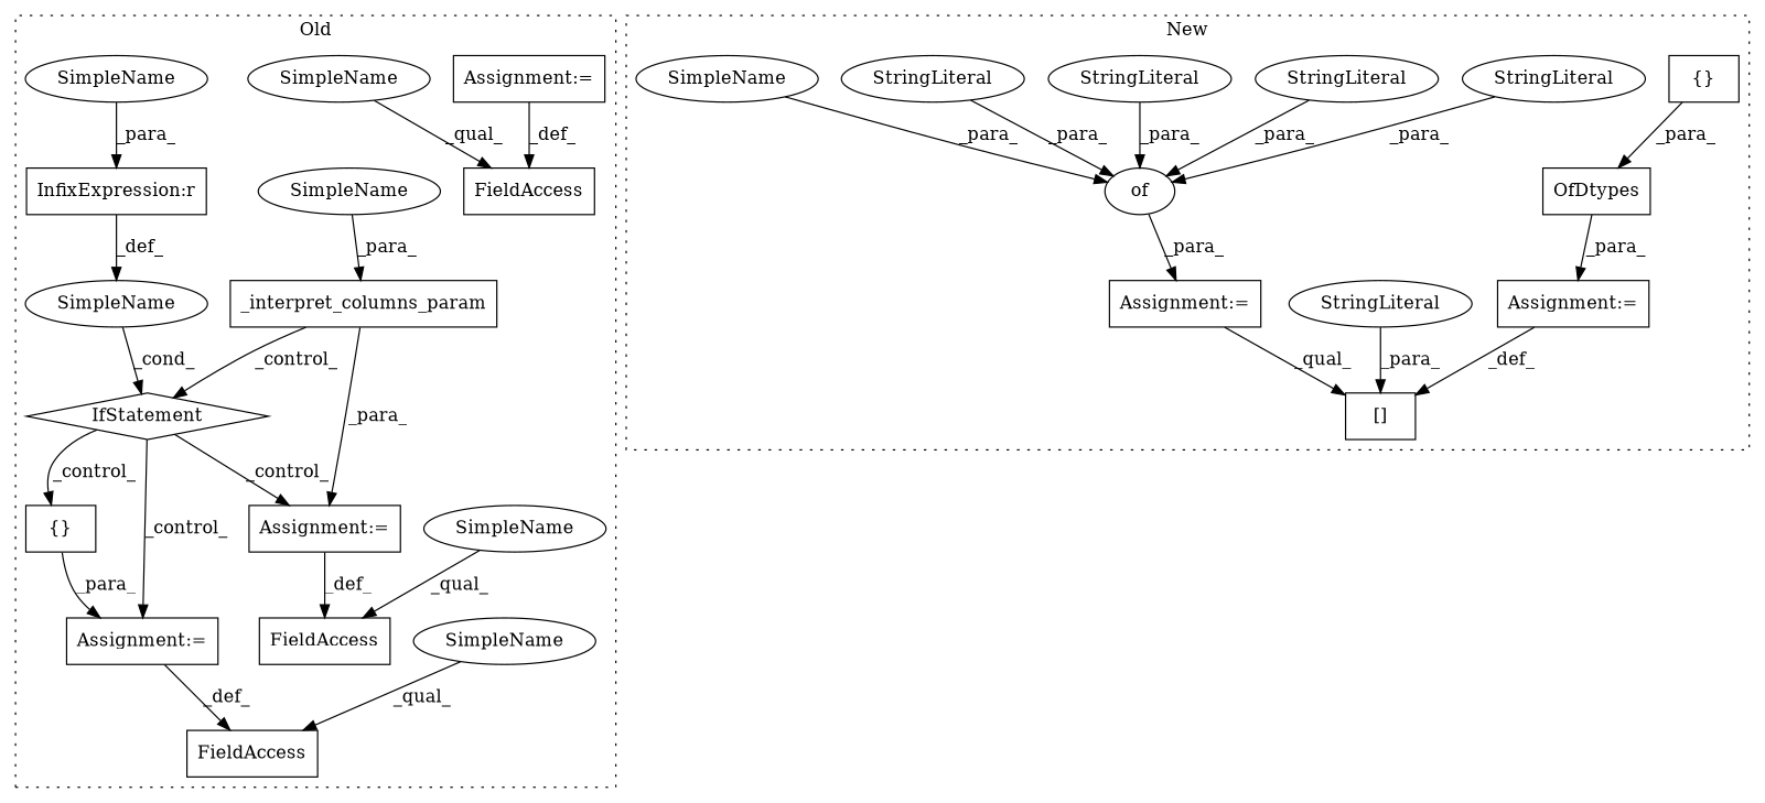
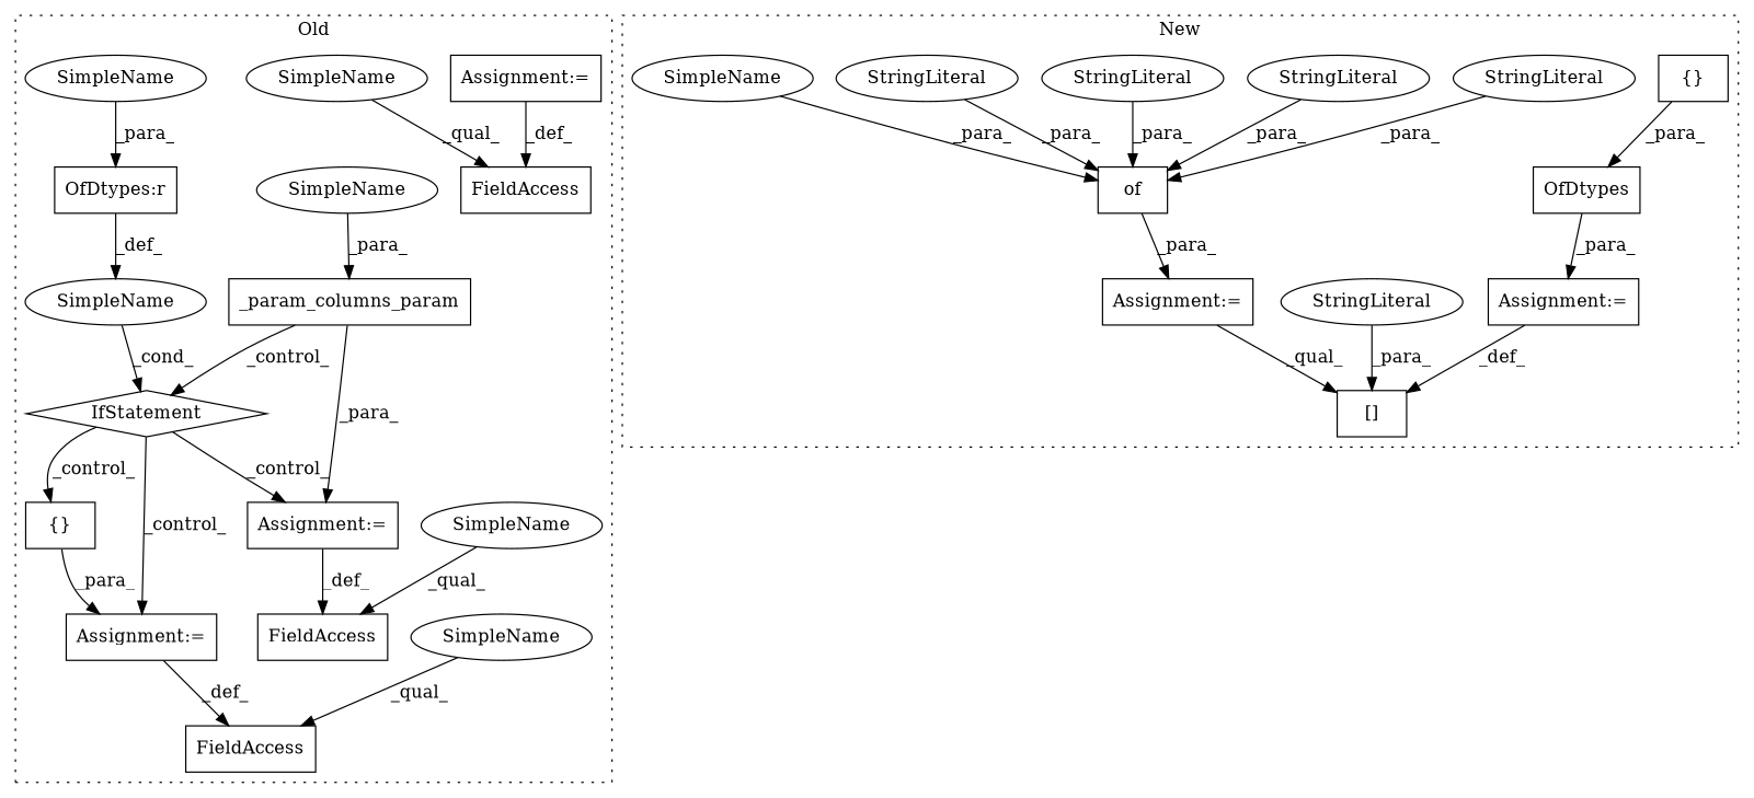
  digraph {
    fontname="DejaVu Serif"
    node [a=42 fontname="DejaVu Serif" l=1 s=1010 shape=box]
    edge [fontname="DejaVu Serif"]
    n1 [a=25 l="4,2" label=IfStatement s="973,1000" shape=diamond]
    n2 [a=4 l=2 label="{}" s=1049]
-   n3 [a=27 l=4 label="InfixExpression:r" s=992]
+   n3 [a=27 l=4 label="OfDtypes:r" s=992]
    n4 [label=SimpleName shape=ellipse l="" s=""]
-   n5 [a=32 l="25,1" label=_interpret_columns_param s="1095,1135"]
+   n5 [a=32 l="25,1" label=_param_columns_param s="1095,1135"]
    n6 [a=22 l=21 label=FieldAccess]
    n7 [a=22 l=21 label=FieldAccess s=1073]
    n8 [a=22 l=13 label=FieldAccess s=914]
    n9 [a=7 label="Assignment:=" s=927]
    n10 [a=7 label="Assignment:=" s=1031]
    n11 [a=7 label="Assignment:=" s=1094]
    n12 [l=4 label=SimpleName shape=ellipse]
    n13 [l=4 label=SimpleName s=1073 shape=ellipse]
    n14 [l=4 label=SimpleName s=914 shape=ellipse]
    n15 [l=15 label=SimpleName s=1120 shape=ellipse]
    n16 [l=15 label=SimpleName s=977 shape=ellipse]
    n17 [a=32 l="9,1" label=OfDtypes s="891,933"]
    n18 [a=4 l="1,1" label="{}" s="912,932"]
    n19 [a=7 label="Assignment:=" s=890]
    n20 [a=2 l="13,1" label="[]" s="862,889"]
    n21 [a=45 l=14 label=StringLiteral s=875 shape=ellipse]
-   n22 [a=32 l="3,1" label=of s="744,822" shape=ellipse]
+   n22 [a=32 l="3,1" label=of s="744,822"]
    n23 [a=45 l=11 label=StringLiteral s=799 shape=ellipse]
    n24 [a=45 l=17 label=StringLiteral s=765 shape=ellipse]
    n25 [a=45 l=11 label=StringLiteral s=811 shape=ellipse]
    n26 [a=45 l=9 label=StringLiteral s=747 shape=ellipse]
    n27 [a=7 label="Assignment:=" s=739]
    n28 [l=15 label=SimpleName s=783 shape=ellipse]
    subgraph cluster_1 {
      label=Old
      style=dotted
      n1
      n2
      n3
      n4
      n5
      n6
      n7
      n8
      n9
      n10
      n11
      n12
      n13
      n14
      n15
      n16
    }
    subgraph cluster_2 {
      label=New
      style=dotted
      n17
      n18
      n19
      n20
      n21
      n22
      n23
      n24
      n25
      n26
      n27
      n28
    }
    n1 -> n2 [label=_control_]
    n1 -> n10 [label=_control_]
    n1 -> n11 [label=_control_]
    n2 -> n10 [label=_para_]
    n3 -> n4 [label=_def_]
    n4 -> n1 [label=_cond_]
    n5 -> n1 [label=_control_]
    n5 -> n11 [label=_para_]
    n9 -> n8 [label=_def_]
    n10 -> n6 [label=_def_]
    n11 -> n7 [label=_def_]
    n12 -> n6 [label=_qual_]
    n13 -> n7 [label=_qual_]
    n14 -> n8 [label=_qual_]
    n15 -> n5 [label=_para_]
    n16 -> n3 [label=_para_]
    n17 -> n19 [label=_para_]
    n18 -> n17 [label=_para_]
    n19 -> n20 [label=_def_]
    n21 -> n20 [label=_para_]
    n22 -> n27 [label=_para_]
    n23 -> n22 [label=_para_]
    n24 -> n22 [label=_para_]
    n25 -> n22 [label=_para_]
    n26 -> n22 [label=_para_]
    n27 -> n20 [label=_qual_]
    n28 -> n22 [label=_para_]
  }
